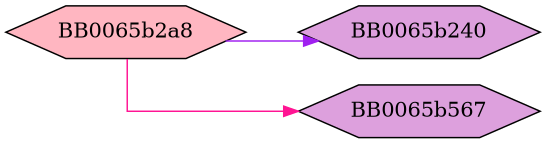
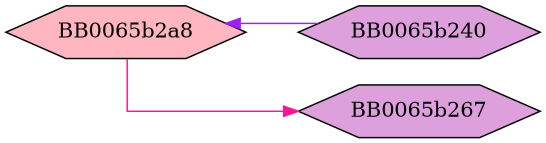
  digraph {
    rankdir=LR
    splines=ortho
    node [fillcolor=plum shape=hexagon style=filled]
    BB0065b2a8 [fillcolor=lightpink]
    BB0065b240
-   BB0065b267 [label=BB0065b567]
+   BB0065b267
    BB0065b2a8 -> BB0065b267 [color=deeppink]
-   BB0065b2a8 -> BB0065b240 [color=purple]
+   BB0065b240 -> BB0065b2a8 [color=purple]
  }
